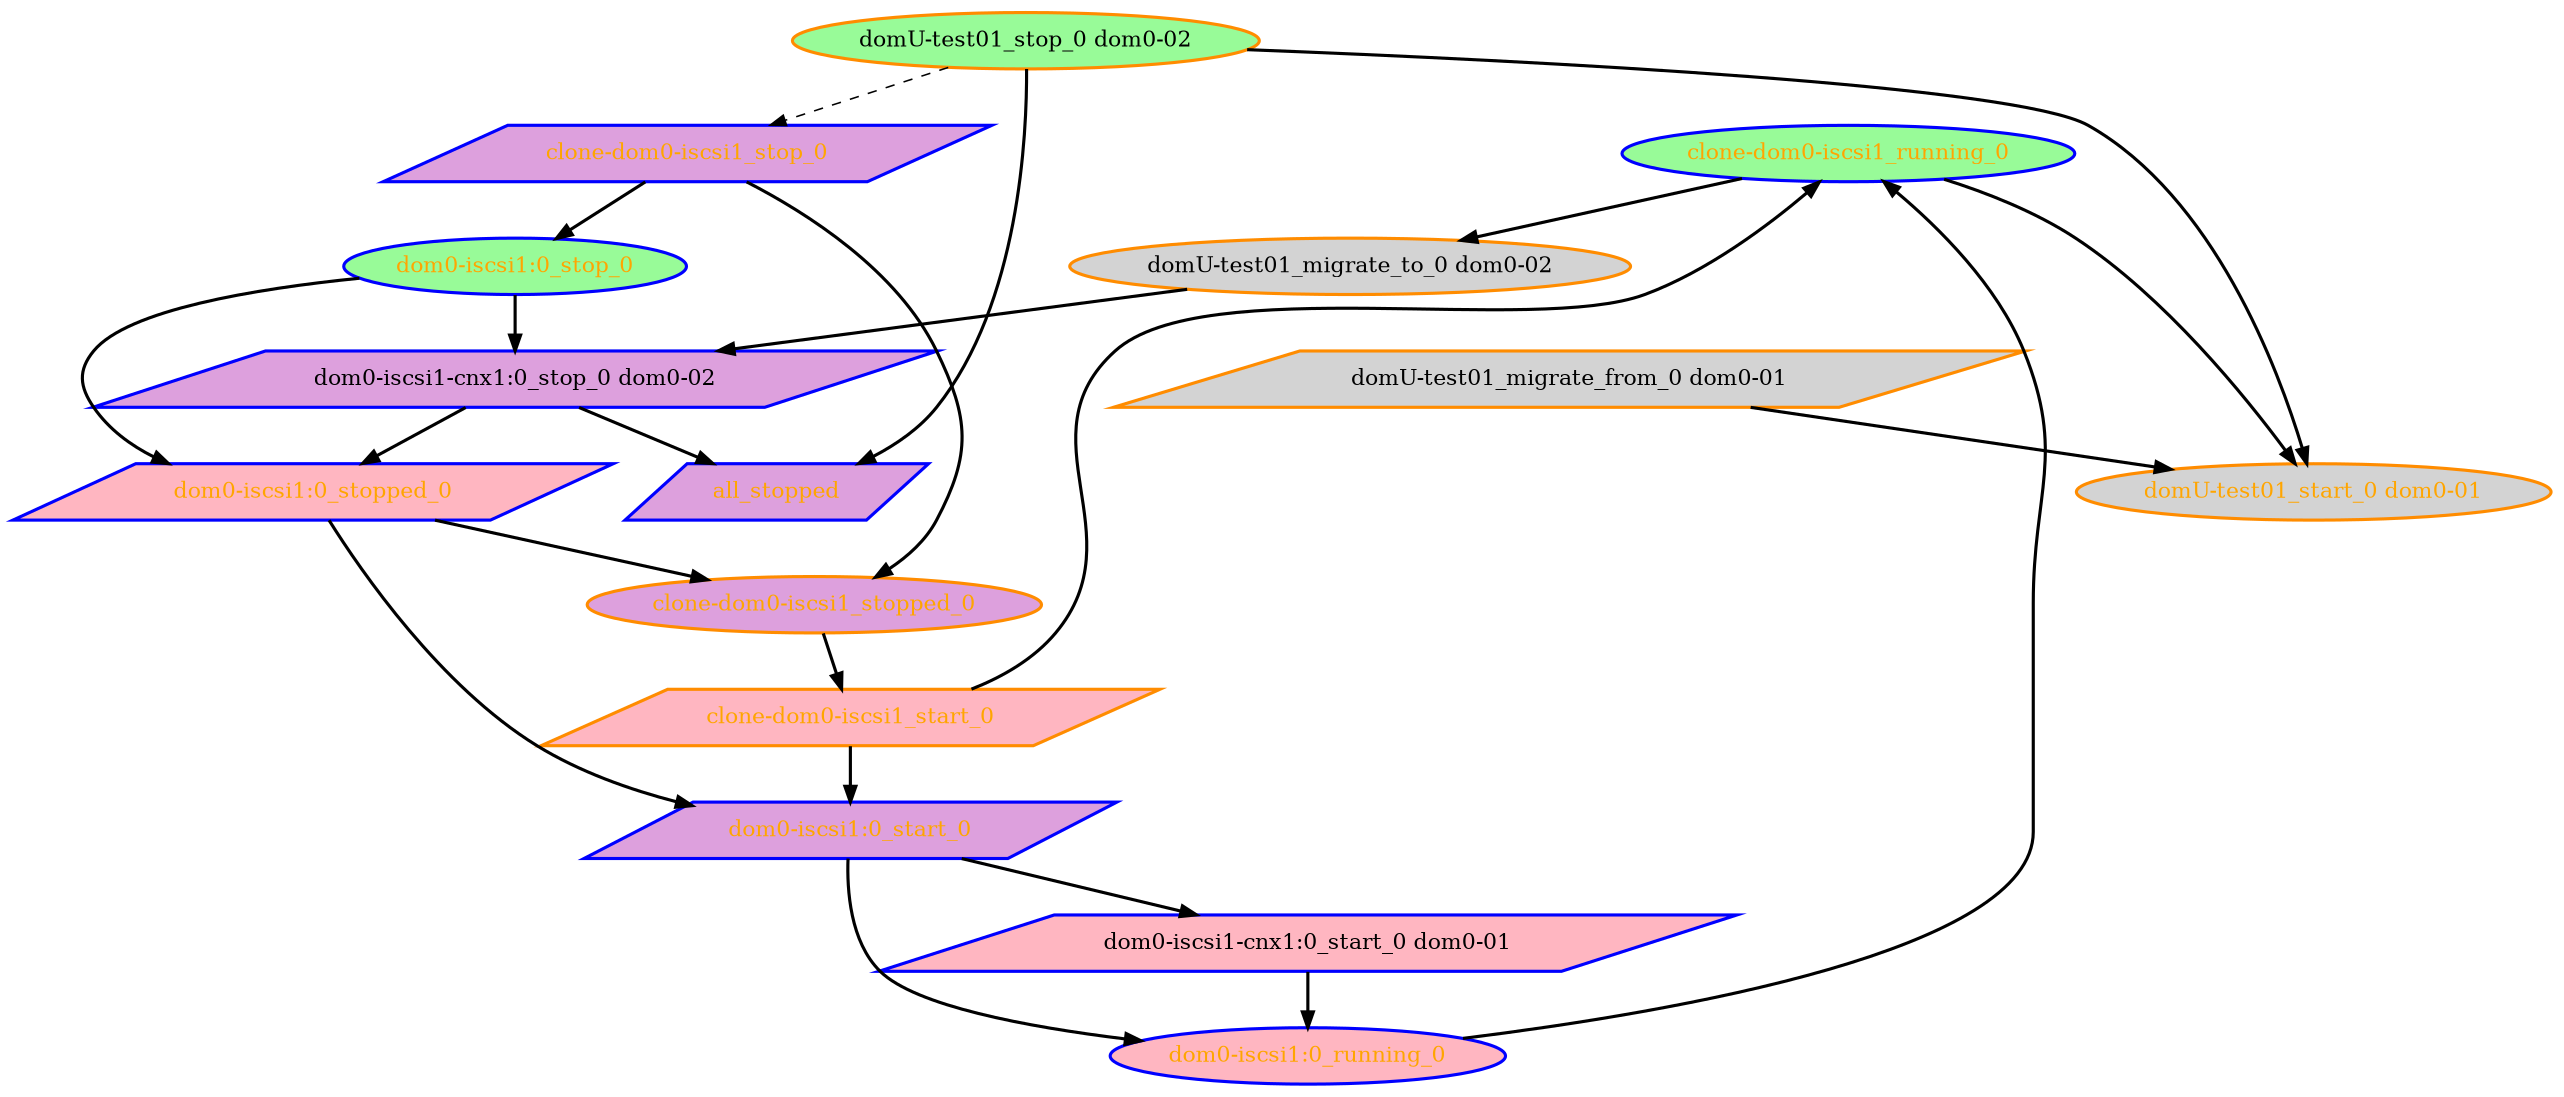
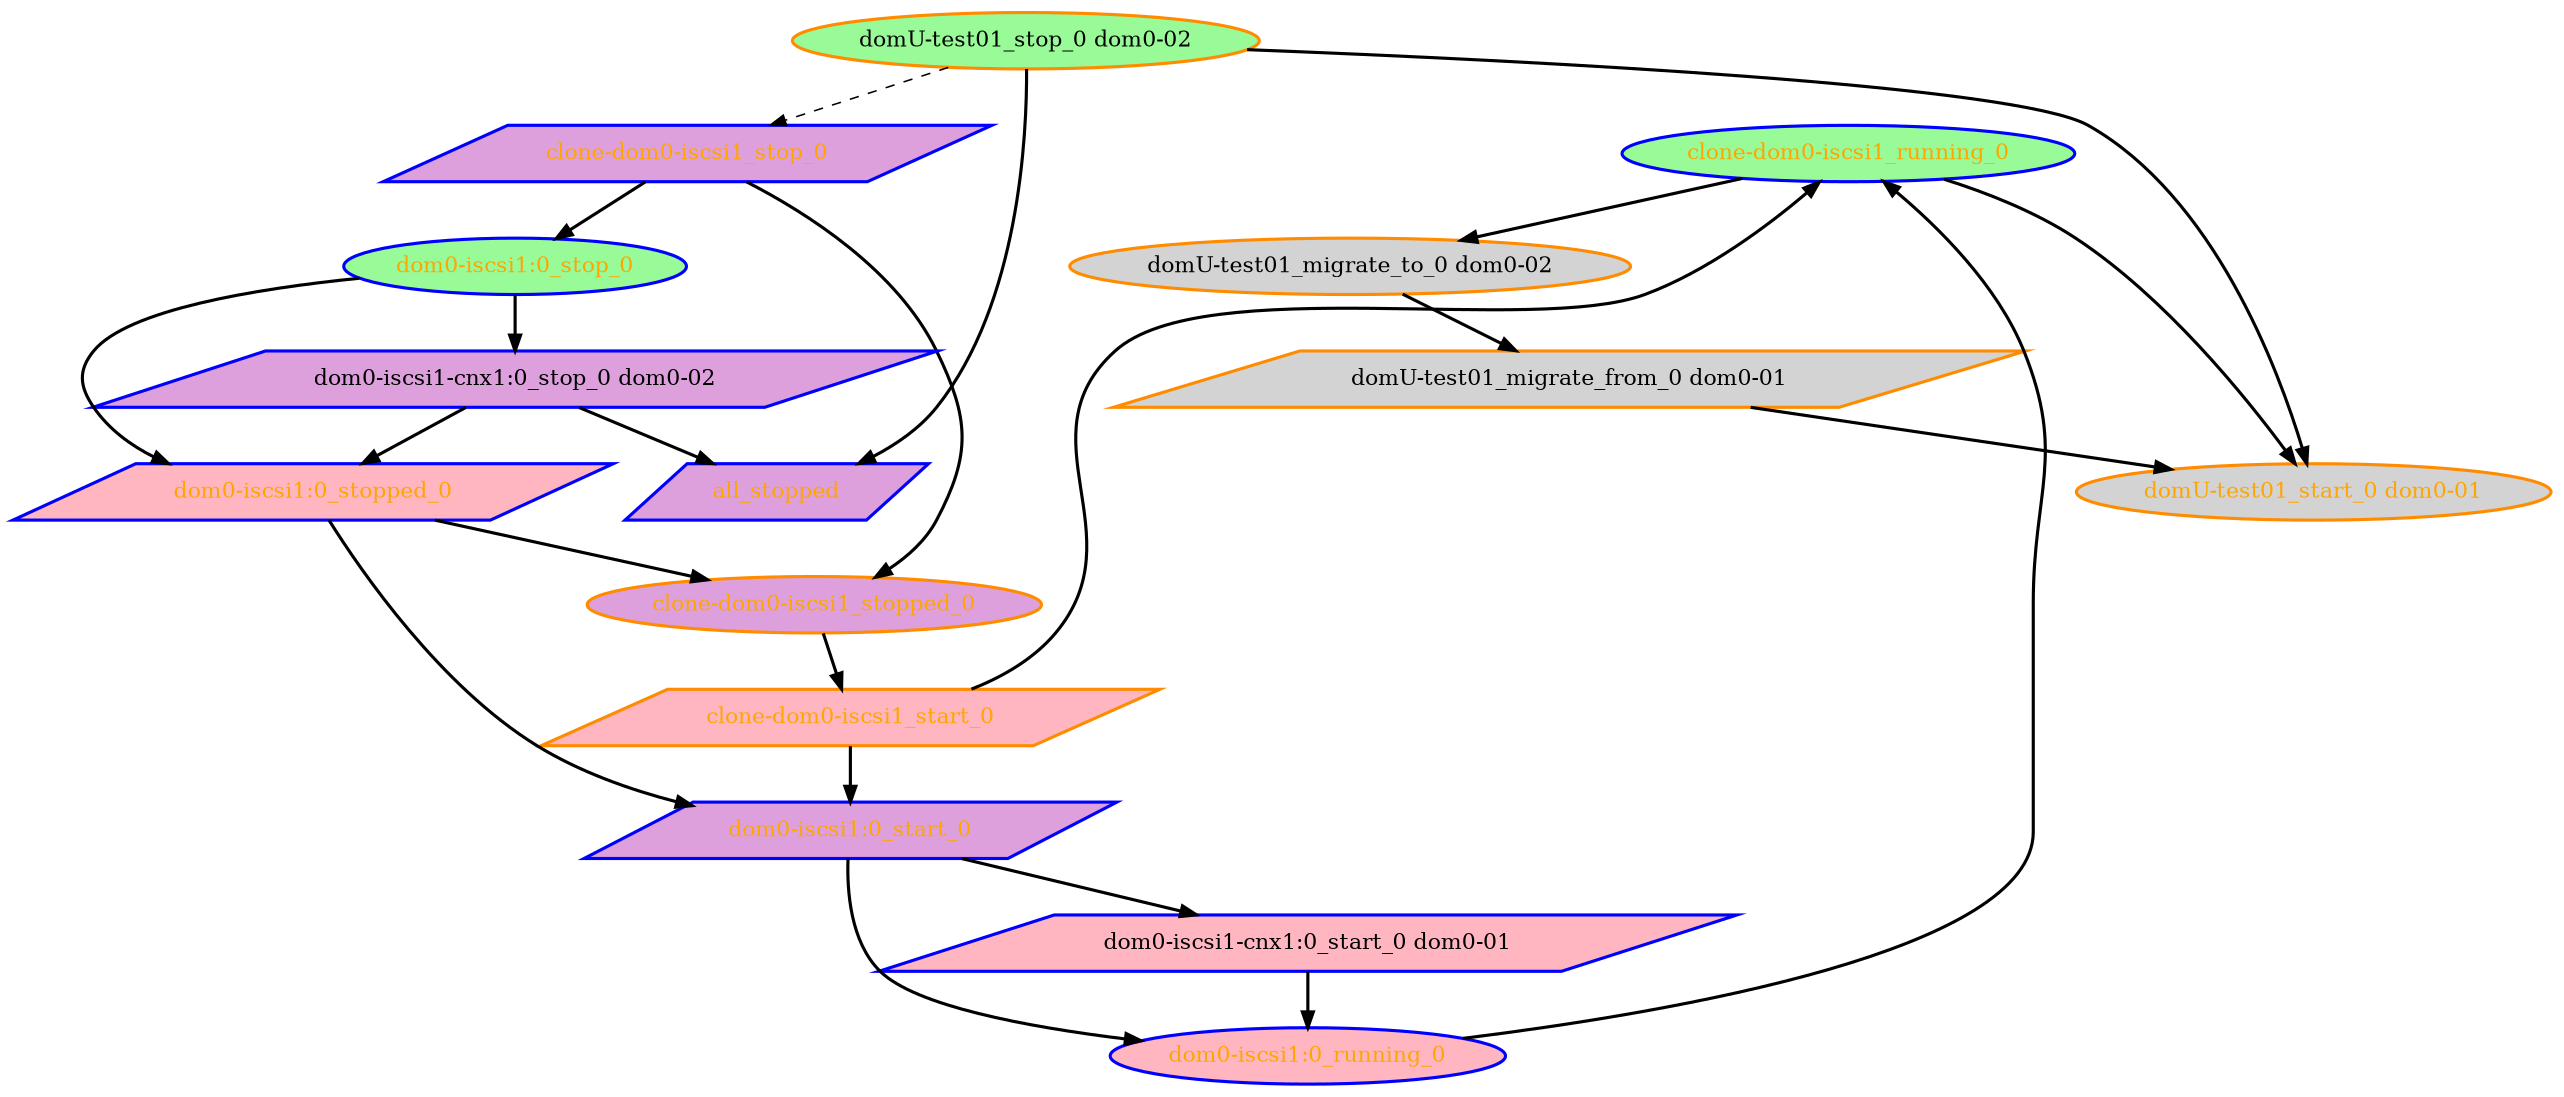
  digraph {
    node [color=blue fillcolor=plum fontcolor=orange shape=parallelogram style="bold,filled"]
    edge [style=bold]
    "clone-dom0-iscsi1_running_0" [fillcolor=palegreen shape=ellipse]
    "domU-test01_migrate_to_0 dom0-02" [color=darkorange fillcolor=lightgrey fontcolor=black shape=ellipse]
    "domU-test01_start_0 dom0-01" [color=darkorange fillcolor=lightgrey shape=ellipse]
    "domU-test01_migrate_from_0 dom0-01" [color=darkorange fillcolor=lightgrey fontcolor=black]
    "clone-dom0-iscsi1_start_0" [color=darkorange fillcolor=lightpink]
    "dom0-iscsi1:0_start_0"
    "dom0-iscsi1-cnx1:0_start_0 dom0-01" [fillcolor=lightpink fontcolor=black]
    "dom0-iscsi1:0_running_0" [fillcolor=lightpink shape=ellipse]
    "clone-dom0-iscsi1_stopped_0" [color=darkorange shape=ellipse]
    "clone-dom0-iscsi1_stop_0"
    "dom0-iscsi1:0_stop_0" [fillcolor=palegreen shape=ellipse]
    "dom0-iscsi1-cnx1:0_stop_0 dom0-02" [fontcolor=black]
    "dom0-iscsi1:0_stopped_0" [fillcolor=lightpink]
    all_stopped
    "domU-test01_stop_0 dom0-02" [color=darkorange fillcolor=palegreen fontcolor=black shape=ellipse]
    "clone-dom0-iscsi1_running_0" -> "domU-test01_migrate_to_0 dom0-02"
    "clone-dom0-iscsi1_running_0" -> "domU-test01_start_0 dom0-01"
-   "domU-test01_migrate_to_0 dom0-02" -> "dom0-iscsi1-cnx1:0_stop_0 dom0-02"
+   "domU-test01_migrate_to_0 dom0-02" -> "domU-test01_migrate_from_0 dom0-01"
    "domU-test01_migrate_from_0 dom0-01" -> "domU-test01_start_0 dom0-01"
    "clone-dom0-iscsi1_start_0" -> "clone-dom0-iscsi1_running_0"
    "clone-dom0-iscsi1_start_0" -> "dom0-iscsi1:0_start_0"
    "dom0-iscsi1:0_start_0" -> "dom0-iscsi1-cnx1:0_start_0 dom0-01"
    "dom0-iscsi1:0_start_0" -> "dom0-iscsi1:0_running_0"
    "dom0-iscsi1-cnx1:0_start_0 dom0-01" -> "dom0-iscsi1:0_running_0"
    "dom0-iscsi1:0_running_0" -> "clone-dom0-iscsi1_running_0"
    "clone-dom0-iscsi1_stopped_0" -> "clone-dom0-iscsi1_start_0"
    "clone-dom0-iscsi1_stop_0" -> "clone-dom0-iscsi1_stopped_0"
    "clone-dom0-iscsi1_stop_0" -> "dom0-iscsi1:0_stop_0"
    "dom0-iscsi1:0_stop_0" -> "dom0-iscsi1-cnx1:0_stop_0 dom0-02"
    "dom0-iscsi1:0_stop_0" -> "dom0-iscsi1:0_stopped_0"
    "dom0-iscsi1-cnx1:0_stop_0 dom0-02" -> "dom0-iscsi1:0_stopped_0"
    "dom0-iscsi1-cnx1:0_stop_0 dom0-02" -> all_stopped
    "dom0-iscsi1:0_stopped_0" -> "dom0-iscsi1:0_start_0"
    "dom0-iscsi1:0_stopped_0" -> "clone-dom0-iscsi1_stopped_0"
    "domU-test01_stop_0 dom0-02" -> "domU-test01_start_0 dom0-01"
    "domU-test01_stop_0 dom0-02" -> "clone-dom0-iscsi1_stop_0" [style=dashed]
    "domU-test01_stop_0 dom0-02" -> all_stopped
  }
